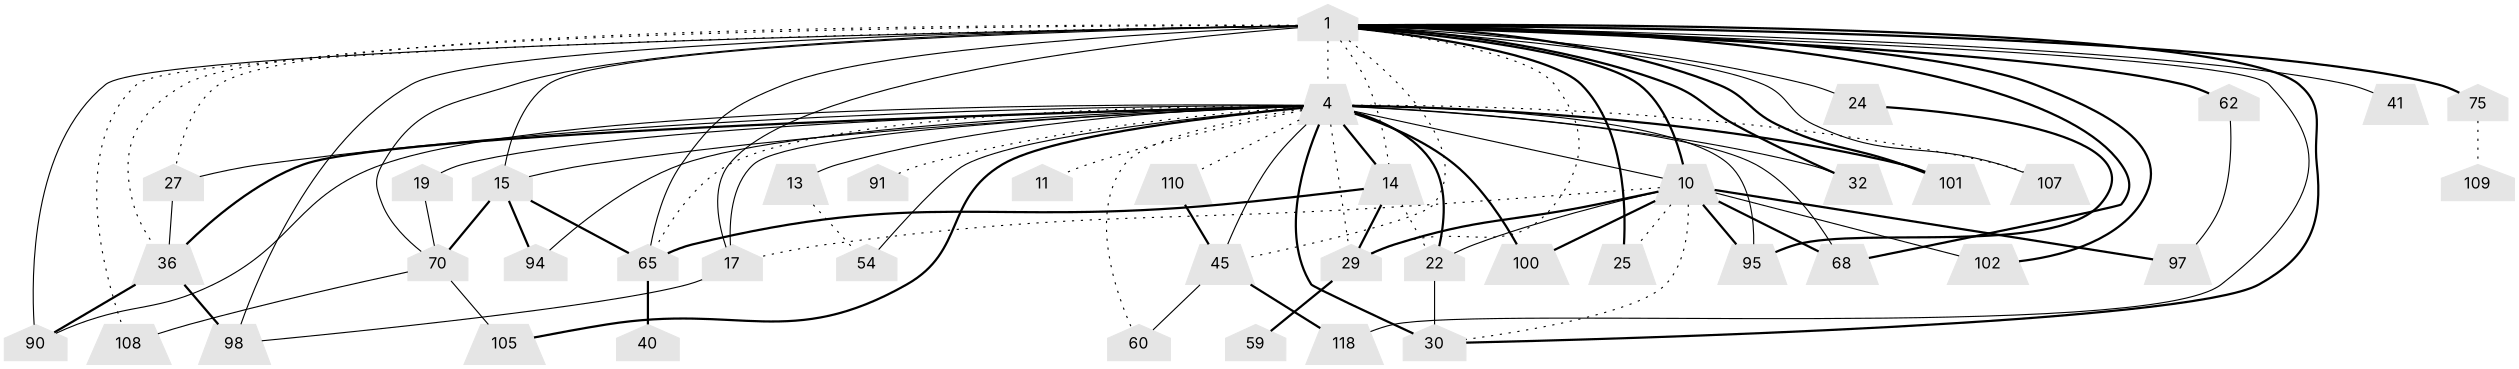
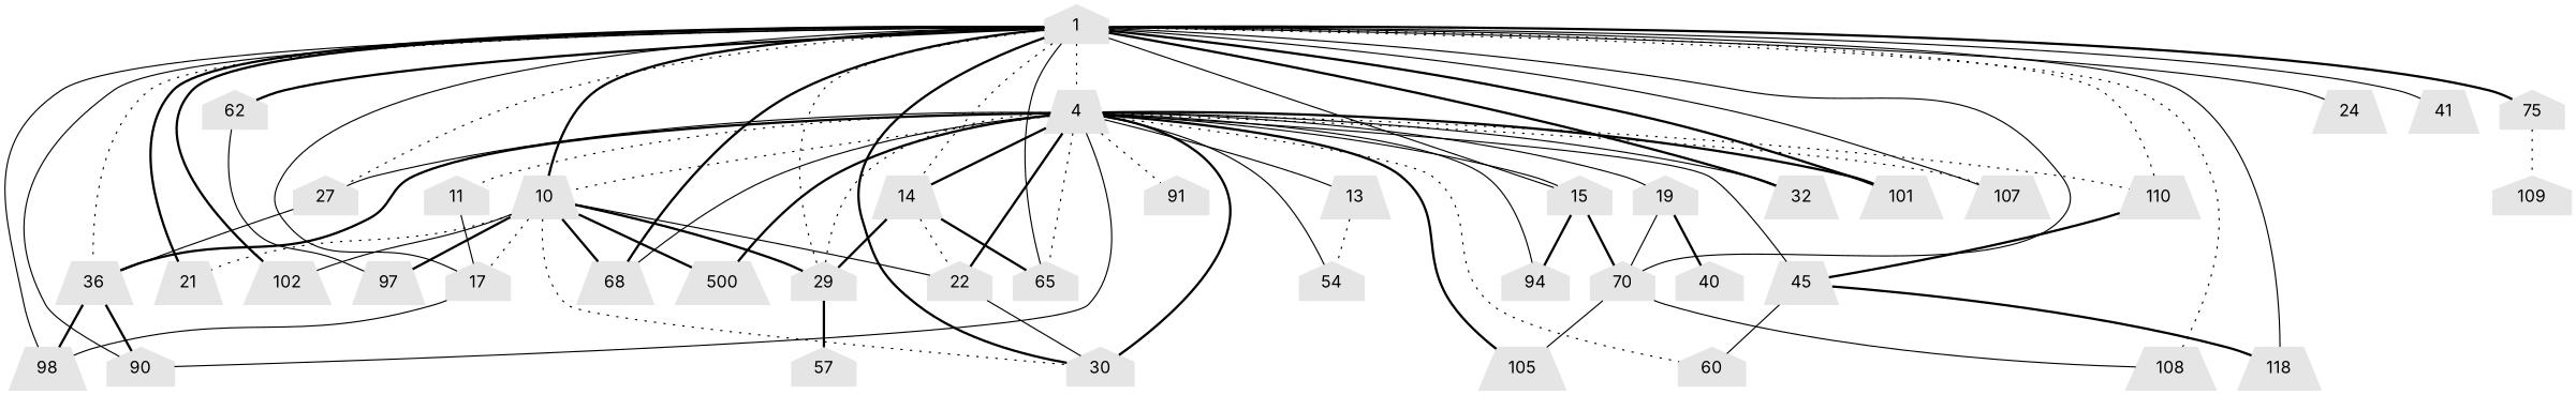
  graph {
    fontname=Inter
    node [color=gray90 fontname=Inter shape=trapezium style=filled]
    edge [fontname=Inter style=bold]
    1 [shape=house super="+2"]
    4 [super="+145+43+48+103+71+42+9+6"]
    10 [super="+111+63+78+116+99+72+89"]
    14 [super="+83+73+130"]
    15 [shape=house super="+23"]
    17 [shape=house super="+46"]
    24 [super="+80"]
-   25
+   25 [label=21]
    27 [shape=house super="+53"]
    29 [shape=house super="+77"]
    30 [shape=house super="+142+135"]
    32 [super="+59"]
    36 [super="+87+112+51"]
    n14 [label=68 super="+106"]
    41
    45 [super="+49"]
    62 [shape=house]
    65 [shape=house super="+67+74"]
    70 [shape=house super="+88"]
    75 [shape=house]
    90 [shape=house]
    98 [super="+104"]
    101
    102
    107
    108
    118
    22 [shape=house super="+79"]
    11 [shape=house]
    13
    19 [shape=house]
    54 [shape=house super="+134"]
    60 [shape=house]
    91 [shape=house]
    94 [shape=house]
-   95
-   100
+   100 [label=500]
    105
    110
    97
-   57 [shape=house label=59]
+   57 [shape=house]
    109 [shape=house]
    40 [shape=house]
    1 -- 4 [style=dotted weight=42]
    1 -- 10 [weight=10]
    1 -- 14 [style=dotted weight=4]
    1 -- 15 [style=solid weight=2]
    1 -- 17 [style=solid]
    1 -- 24 [style=solid weight=3]
    1 -- 25
    1 -- 27 [style=dotted weight=2]
    1 -- 29 [style=dotted]
    1 -- 30
    1 -- 32 [weight=2]
    1 -- 36 [style=dotted weight=2]
    1 -- n14
    1 -- 41 [style=solid]
-   1 -- 45 [style=dotted]
+   1 -- 110 [style=dotted]
    1 -- 62 [weight=2]
    1 -- 65 [style=solid weight=2]
    1 -- 70 [style=solid]
    1 -- 75 [weight=2]
    1 -- 90 [style=solid]
    1 -- 98 [style=solid]
    1 -- 101
    1 -- 102
    1 -- 107 [style=solid]
    1 -- 108 [style=dotted weight=2]
    1 -- 118 [style=solid]
-   4 -- 10 [style=solid weight=9]
+   4 -- 10 [style=dotted weight=9]
    4 -- 14
    4 -- 15 [style=solid weight=5]
-   4 -- 17 [style=solid weight=2]
+   11 -- 17 [style=solid weight=2]
    4 -- 27 [style=solid weight=2]
    4 -- 29 [style=dotted weight=2]
    4 -- 30 [weight=3]
    4 -- 32 [style=solid]
    4 -- 36 [weight=4]
    4 -- n14 [style=solid weight=2]
    4 -- 45 [style=solid weight=2]
    4 -- 65 [style=dotted weight=3]
    4 -- 90 [style=solid]
    4 -- 101 [weight=2]
    4 -- 107 [style=dotted]
    4 -- 22 [weight=2]
    4 -- 11 [style=dotted]
    4 -- 13 [style=solid weight=4]
    4 -- 19 [style=solid weight=3]
    4 -- 54 [style=solid]
    4 -- 60 [style=dotted]
    4 -- 91 [style=dotted weight=2]
    4 -- 94 [style=solid]
-   4 -- 95 [style=solid]
    4 -- 100
    4 -- 105
    4 -- 110 [style=dotted weight=2]
    10 -- 17 [style=dotted]
    10 -- 25 [style=dotted]
    10 -- 29
    10 -- 30 [style=dotted]
    10 -- n14
    10 -- 102 [style=solid]
    10 -- 22 [style=solid]
-   10 -- 95
    10 -- 100
    10 -- 97
    14 -- 29
    14 -- 65
    14 -- 22 [style=dotted]
-   15 -- 65
    15 -- 70 [weight=2]
    15 -- 94
    17 -- 98 [style=solid]
-   24 -- 95
    27 -- 36 [style=solid]
    29 -- 57
    36 -- 90
    36 -- 98
    45 -- 118
    45 -- 60 [style=solid]
    62 -- 97 [style=solid]
    70 -- 108 [style=solid]
    70 -- 105 [style=solid]
    75 -- 109 [style=dotted]
    22 -- 30 [style=solid]
    13 -- 54 [style=dotted]
    19 -- 70 [style=solid]
-   65 -- 40
+   19 -- 40
    110 -- 45
  }
